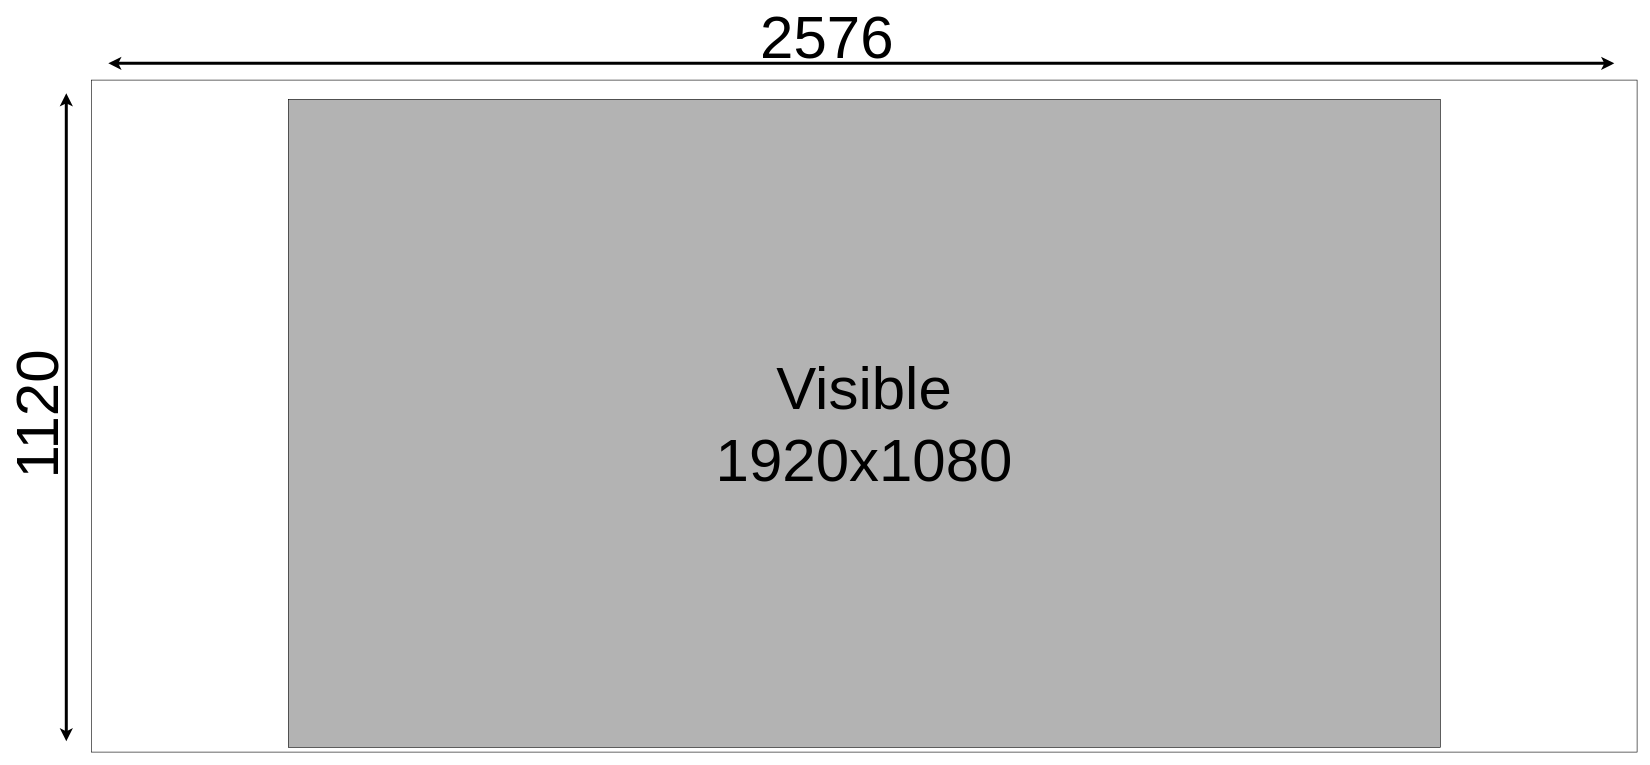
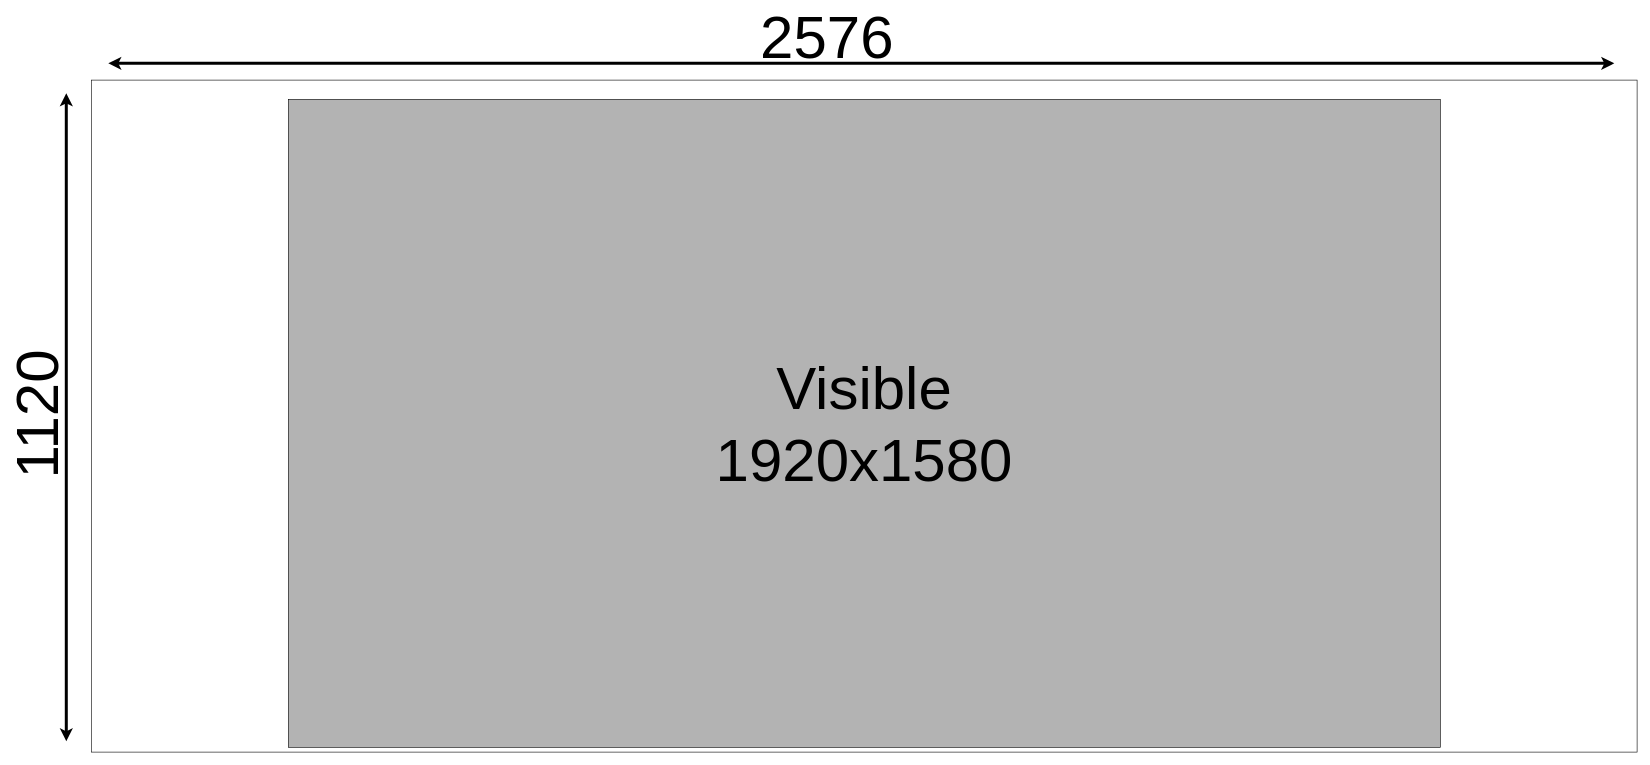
  <mxCell id="0" />
  <mxCell id="1" parent="0" />
  <mxCell id="2" value="" style="rounded=0;whiteSpace=wrap;html=1;" parent="1" vertex="1"><mxGeometry x="142" y="108" width="2576" height="1120" as="geometry" /></mxCell>
- <mxCell id="3" value="&lt;font style=&quot;font-size: 100px;&quot;&gt;Visible&lt;br&gt;1920x1080&lt;br&gt;&lt;/font&gt;" style="rounded=0;whiteSpace=wrap;html=1;fillColor=#B3B3B3;" parent="1" vertex="1"><mxGeometry width="1920" height="1080" as="geometry" x="470" y="140" /></mxCell>
+ <mxCell id="3" value="&lt;font style=&quot;font-size: 100px;&quot;&gt;Visible&lt;br&gt;1920x1580&lt;br&gt;&lt;/font&gt;" style="rounded=0;whiteSpace=wrap;html=1;fillColor=#B3B3B3;" parent="1" vertex="1"><mxGeometry width="1920" height="1080" as="geometry" x="470" y="140" /></mxCell>
  <mxCell id="4" value="" style="endArrow=classic;startArrow=classic;html=1;rounded=0;strokeWidth=5;" parent="1" edge="1"><mxGeometry width="50" height="50" relative="1" as="geometry"><mxPoint x="170" y="80" as="sourcePoint" /><mxPoint x="2680" y="80" as="targetPoint" /></mxGeometry></mxCell>
  <mxCell id="5" value="&lt;font style=&quot;font-size: 100px;&quot;&gt;2576&lt;/font&gt;" style="text;html=1;strokeColor=none;fillColor=none;align=center;verticalAlign=middle;whiteSpace=wrap;rounded=0;" parent="1" vertex="1"><mxGeometry x="1338" y="20" width="60" height="30" as="geometry" /></mxCell>
  <mxCell id="6" value="" style="endArrow=classic;startArrow=classic;html=1;rounded=0;strokeWidth=5;" parent="1" edge="1"><mxGeometry width="50" height="50" relative="1" as="geometry"><mxPoint x="100" y="130" as="sourcePoint" /><mxPoint x="100" y="1210" as="targetPoint" /></mxGeometry></mxCell>
  <mxCell id="7" value="&lt;font style=&quot;font-size: 100px;&quot;&gt;1120&lt;br&gt;&lt;/font&gt;" style="text;html=1;strokeColor=none;fillColor=none;align=center;verticalAlign=middle;whiteSpace=wrap;rounded=0;rotation=-90;" parent="1" vertex="1"><mxGeometry x="20" y="650" width="60" height="30" as="geometry" /></mxCell>
